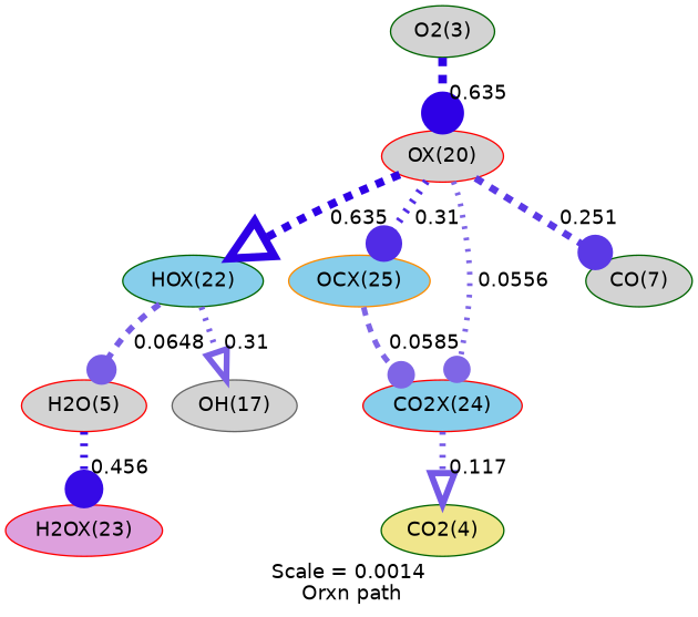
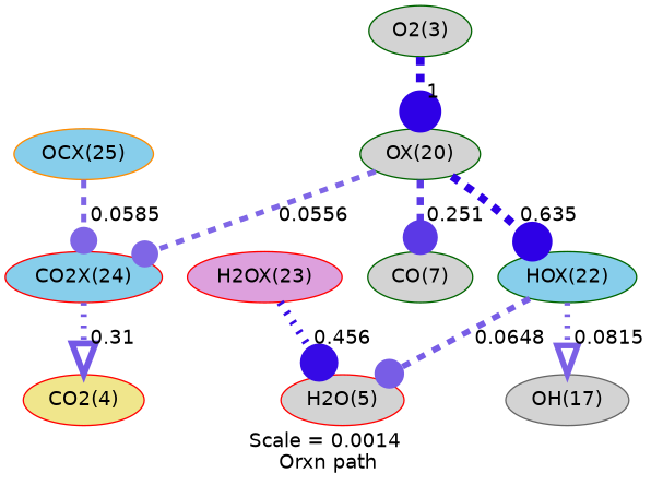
  digraph {
    fontname="DejaVu Sans"
    label="Scale = 0.0014\l Orxn path"
    node [color=darkgreen fillcolor=lightgrey fontname="DejaVu Sans" style=filled]
    edge [arrowhead=dot fontname="DejaVu Sans" style=dashed]
    n1 [label="O2(3)"]
-   n2 [color=red label="OX(20)"]
+   n2 [label="OX(20)"]
    n3 [fillcolor=skyblue label="HOX(22)"]
    n4 [color=darkorange fillcolor=skyblue label="OCX(25)"]
    n5 [color=red fillcolor=skyblue label="CO2X(24)"]
    n6 [label="CO(7)"]
    n7 [color=red label="H2O(5)"]
    n8 [color=gray40 label="OH(17)"]
-   n9 [fillcolor=khaki label="CO2(4)"]
+   n9 [color=red fillcolor=khaki label="CO2(4)"]
    n10 [color=red fillcolor=plum label="H2OX(23)"]
-   n1 -> n2 [arrowsize=3 color="0.7, 1.5, 0.9" label=" 0.635" penwidth=6]
-   n2 -> n3 [arrowhead=onormal arrowsize=2.83 color="0.7, 1.13, 0.9" label=" 0.635" penwidth=5.66]
-   n2 -> n4 [arrowsize=2.56 color="0.7, 0.81, 0.9" label=" 0.31" penwidth=5.12 style=dotted]
-   n2 -> n5 [arrowsize=1.91 color="0.7, 0.556, 0.9" label=" 0.0556" penwidth=3.82 style=dotted]
+   n1 -> n2 [arrowsize=3 color="0.7, 1.5, 0.9" label=" 1" penwidth=6]
+   n2 -> n3 [arrowsize=2.83 color="0.7, 1.13, 0.9" label=" 0.635" penwidth=5.66]
+   n2 -> n5 [arrowsize=1.91 color="0.7, 0.556, 0.9" label=" 0.0556" penwidth=3.82]
    n2 -> n6 [arrowsize=2.48 color="0.7, 0.751, 0.9" label=" 0.251" penwidth=4.96]
    n3 -> n7 [arrowsize=2.11 color="0.7, 0.595, 0.9" label=" 0.0648" penwidth=4.22]
-   n3 -> n8 [arrowhead=onormal arrowsize=2.05 color="0.7, 0.581, 0.9" label=" 0.31" penwidth=4.11 style=dotted]
+   n3 -> n8 [arrowhead=onormal arrowsize=2.05 color="0.7, 0.581, 0.9" label=" 0.0815" penwidth=4.11 style=dotted]
    n4 -> n5 [arrowsize=1.93 color="0.7, 0.558, 0.9" label=" 0.0585" penwidth=3.86]
-   n5 -> n9 [arrowhead=onormal arrowsize=2.19 color="0.7, 0.617, 0.9" label=" 0.117" penwidth=4.38 style=dotted]
-   n7 -> n10 [arrowsize=2.7 color="0.7, 0.956, 0.9" label=" 0.456" penwidth=5.41 style=dotted]
+   n5 -> n9 [arrowhead=onormal arrowsize=2.19 color="0.7, 0.617, 0.9" label=" 0.31" penwidth=4.38 style=dotted]
+   n10 -> n7 [arrowsize=2.7 color="0.7, 0.956, 0.9" label=" 0.456" penwidth=5.41 style=dotted]
  }
